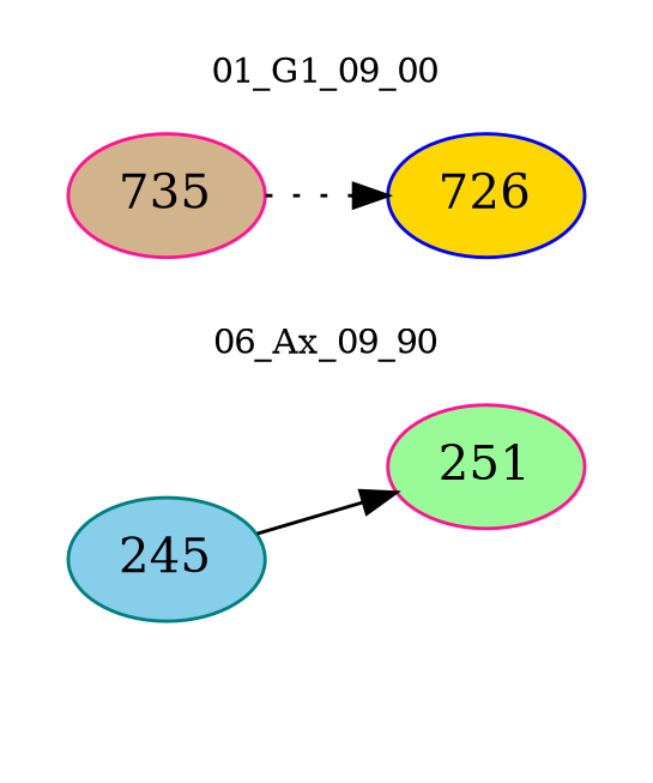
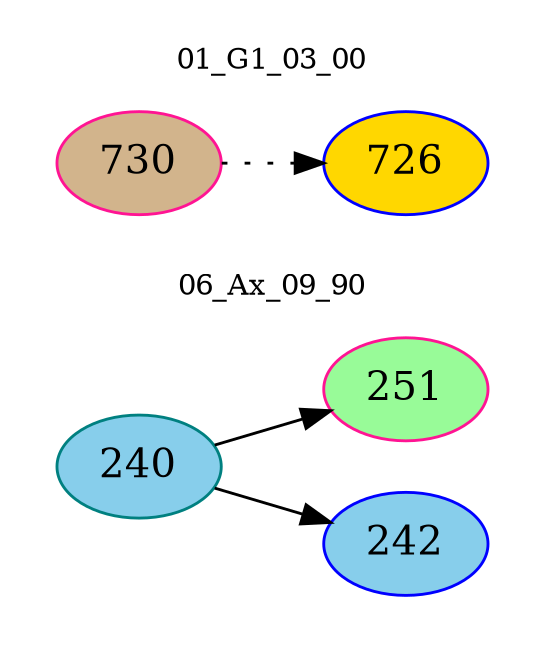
  digraph {
    rankdir=LR
    node [color=blue fillcolor=skyblue style=filled]
    edge [color=black style=solid]
-   n1 [color=teal label=245]
+   n1 [color=teal label=240]
+   n2 [label=242]
    n3 [color=deeppink fillcolor=palegreen label=251]
-   n4 [color=deeppink fillcolor=tan label=735]
+   n4 [color=deeppink fillcolor=tan label=730]
    n5 [fillcolor=gold label=726]
    subgraph cluster_1 {
      color=white
      fontsize=10
      label="06_Ax_09_90"
      n1
+     n2
      n3
    }
    subgraph cluster_2 {
      color=white
      fontsize=10
-     label="01_G1_09_00"
+     label="01_G1_03_00"
      n4
      n5
    }
+   n1 -> n2
    n1 -> n3
    n4 -> n5 [style=dotted]
  }
